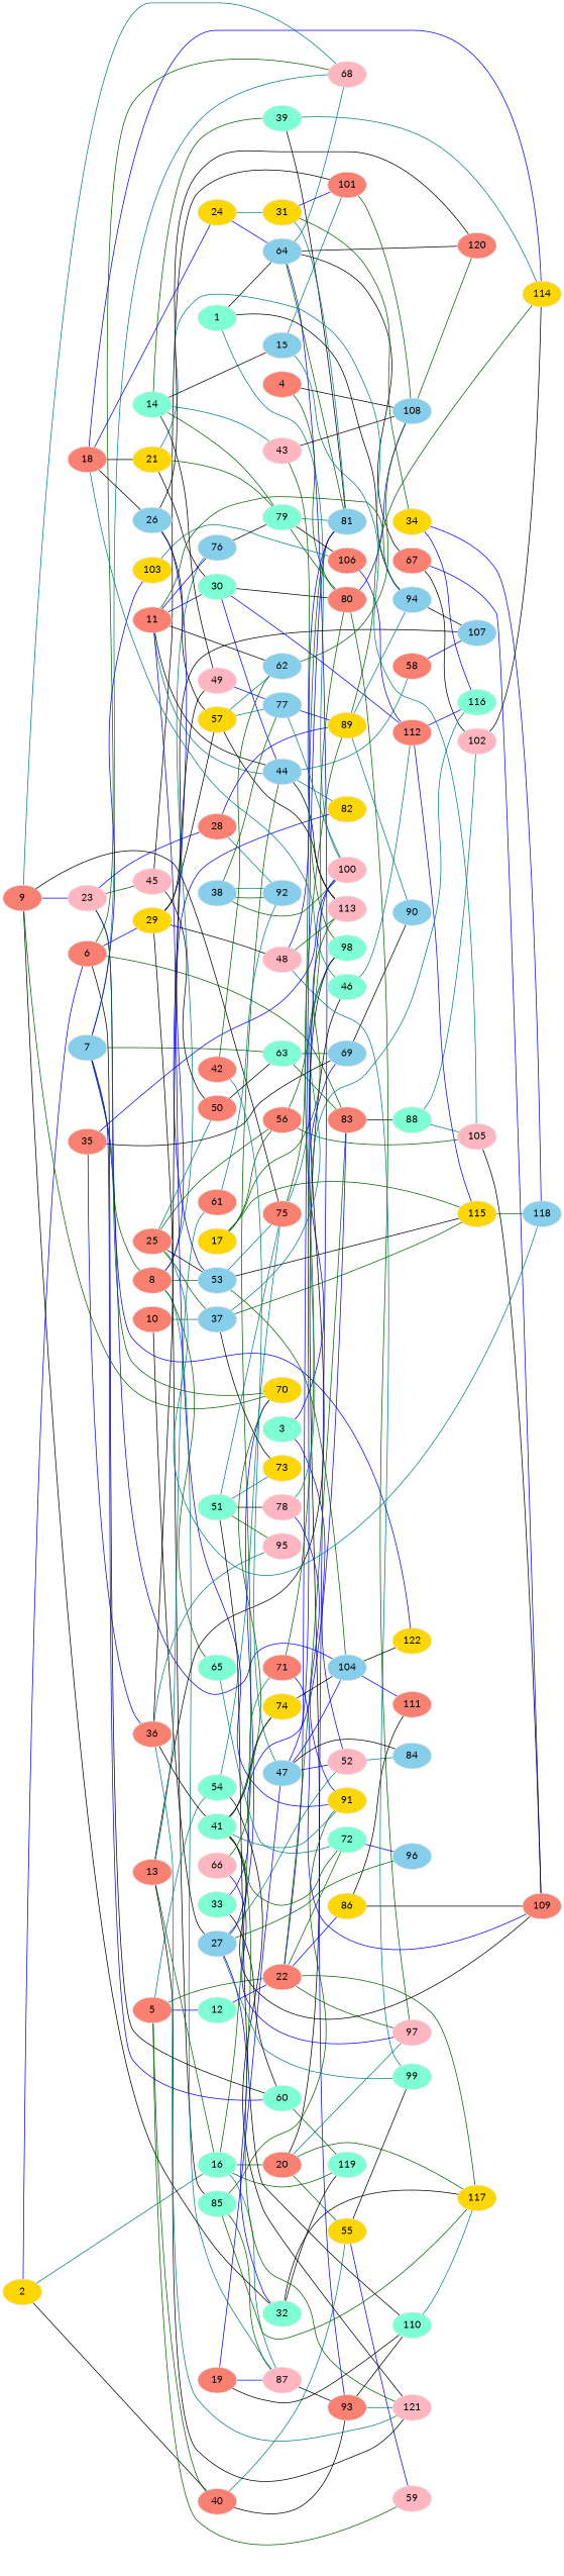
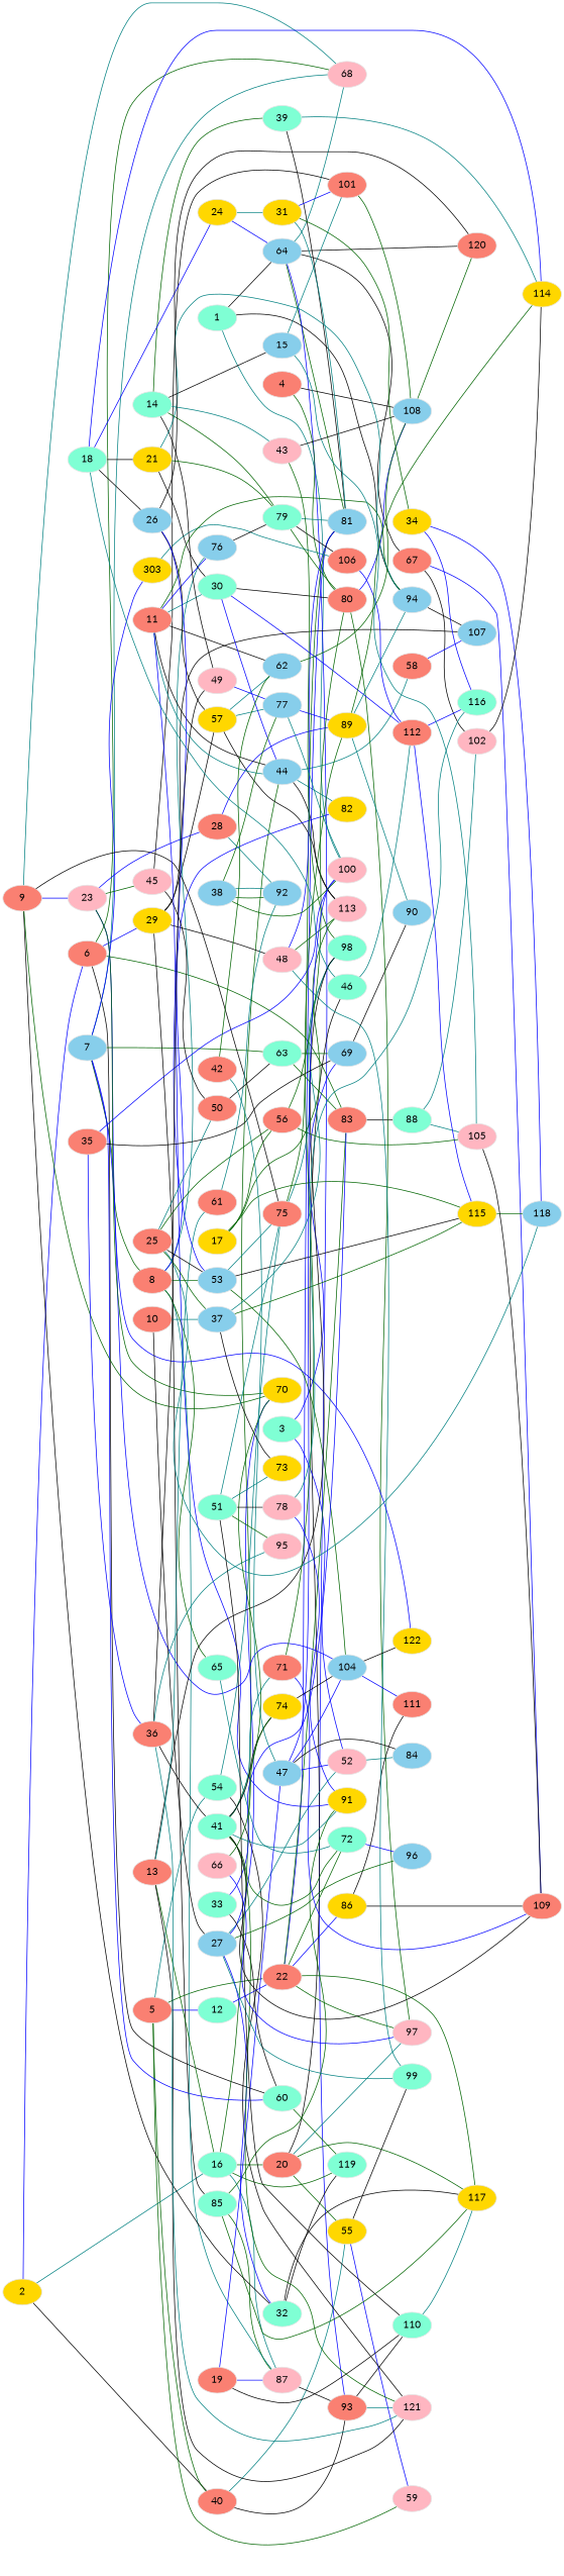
  graph {
    fontname=Lato
    rankdir=LR
    node [color=gray90 fillcolor=salmon fontname=Lato style=filled]
    edge [color=black fontname=Lato]
    1 [fillcolor=aquamarine]
    64 [fillcolor=skyblue]
    94 [fillcolor=skyblue]
    100 [fillcolor=lightpink]
    68 [fillcolor=lightpink]
    81 [fillcolor=skyblue]
    120
    93
    67
    107 [fillcolor=skyblue]
    2 [fillcolor=gold]
    6
    16 [fillcolor=aquamarine]
    40
    29 [fillcolor=gold]
    60 [fillcolor=aquamarine]
    83
    87 [fillcolor=lightpink]
    44 [fillcolor=skyblue]
    20
    119 [fillcolor=aquamarine]
    55 [fillcolor=gold]
    3 [fillcolor=aquamarine]
    52 [fillcolor=lightpink]
    69 [fillcolor=skyblue]
    84 [fillcolor=skyblue]
    90 [fillcolor=skyblue]
    4
    80
    108 [fillcolor=skyblue]
    97 [fillcolor=lightpink]
    5
    22
    54 [fillcolor=aquamarine]
    59 [fillcolor=lightpink]
    12 [fillcolor=aquamarine]
    117 [fillcolor=gold]
    72 [fillcolor=aquamarine]
    86 [fillcolor=gold]
    75
    121 [fillcolor=lightpink]
    57 [fillcolor=gold]
    48 [fillcolor=lightpink]
    85 [fillcolor=aquamarine]
    88 [fillcolor=aquamarine]
    7 [fillcolor=skyblue]
    8
    63 [fillcolor=aquamarine]
-   103 [fillcolor=gold]
+   103 [fillcolor=gold label=303]
    104 [fillcolor=skyblue]
    53 [fillcolor=skyblue]
    65 [fillcolor=aquamarine]
    76 [fillcolor=skyblue]
    82 [fillcolor=gold]
    106
    122 [fillcolor=gold]
    111
    115 [fillcolor=gold]
    79 [fillcolor=aquamarine]
    9
    23 [fillcolor=lightpink]
    32 [fillcolor=aquamarine]
    70 [fillcolor=gold]
    28
    45 [fillcolor=lightpink]
    98 [fillcolor=aquamarine]
    27 [fillcolor=skyblue]
    10
    37 [fillcolor=skyblue]
    96 [fillcolor=skyblue]
    99 [fillcolor=aquamarine]
    73 [fillcolor=gold]
    11
    30 [fillcolor=aquamarine]
    62 [fillcolor=skyblue]
    91 [fillcolor=gold]
    112
    113 [fillcolor=lightpink]
    58
    13
    61
    92 [fillcolor=skyblue]
    14 [fillcolor=aquamarine]
    15 [fillcolor=skyblue]
    39 [fillcolor=aquamarine]
    43 [fillcolor=lightpink]
    49 [fillcolor=lightpink]
    101
    105 [fillcolor=lightpink]
    114 [fillcolor=gold]
    77 [fillcolor=skyblue]
    109
    46 [fillcolor=aquamarine]
    17 [fillcolor=gold]
    56
    118 [fillcolor=skyblue]
    21 [fillcolor=gold]
-   18
+   18 [fillcolor=aquamarine]
    24 [fillcolor=gold]
    26 [fillcolor=skyblue]
    31 [fillcolor=gold]
    19
    47 [fillcolor=skyblue]
    110 [fillcolor=aquamarine]
    89 [fillcolor=gold]
    50
    34 [fillcolor=gold]
    25
    116 [fillcolor=aquamarine]
    33 [fillcolor=aquamarine]
    35
    36
    41 [fillcolor=aquamarine]
    95 [fillcolor=lightpink]
    71
    74 [fillcolor=gold]
    38 [fillcolor=skyblue]
    42
    51 [fillcolor=aquamarine]
    78 [fillcolor=lightpink]
    102 [fillcolor=lightpink]
    66 [fillcolor=lightpink]
    1 -- 64
    1 -- 94
    1 -- 100 [color=teal]
    64 -- 68 [color=teal]
    64 -- 81 [color=darkgreen]
    64 -- 120
    64 -- 93 [color=blue]
    64 -- 67
    94 -- 107
    93 -- 121 [color=teal]
    93 -- 110
    67 -- 109 [color=blue]
    67 -- 102
    2 -- 6 [color=blue]
    2 -- 16 [color=teal]
    2 -- 40
    6 -- 68 [color=darkgreen]
    6 -- 29 [color=blue]
    6 -- 60
    6 -- 83 [color=darkgreen]
    16 -- 87 [color=teal]
    16 -- 44 [color=darkgreen]
    16 -- 20 [color=darkgreen]
    16 -- 119 [color=darkgreen]
    40 -- 93
    40 -- 55 [color=teal]
    29 -- 107
    29 -- 57
    29 -- 48
    29 -- 85
    60 -- 119 [color=darkgreen]
    83 -- 88
    87 -- 93
    44 -- 82 [color=teal]
    44 -- 113
    44 -- 58 [color=teal]
    20 -- 55 [color=darkgreen]
    20 -- 97 [color=teal]
    20 -- 117 [color=darkgreen]
    20 -- 46
    55 -- 59 [color=blue]
    55 -- 99
    3 -- 52 [color=blue]
    3 -- 69 [color=blue]
    52 -- 84 [color=teal]
    69 -- 90
    4 -- 80 [color=darkgreen]
    4 -- 108
    80 -- 108 [color=blue]
    80 -- 97 [color=darkgreen]
    108 -- 120 [color=darkgreen]
    5 -- 40 [color=darkgreen]
    5 -- 22 [color=darkgreen]
    5 -- 54 [color=teal]
    5 -- 59 [color=darkgreen]
    5 -- 12 [color=blue]
    22 -- 81 [color=blue]
    22 -- 83 [color=darkgreen]
    22 -- 97 [color=darkgreen]
    22 -- 117 [color=darkgreen]
    22 -- 72 [color=darkgreen]
    22 -- 86 [color=blue]
    54 -- 75 [color=teal]
    54 -- 121
    12 -- 22 [color=blue]
    72 -- 96 [color=blue]
    86 -- 111
    86 -- 109
    75 -- 81 [color=darkgreen]
    75 -- 98 [color=teal]
    57 -- 62 [color=teal]
    57 -- 113
    57 -- 77 [color=teal]
    48 -- 81 [color=blue]
    48 -- 99 [color=teal]
    48 -- 113 [color=darkgreen]
    85 -- 87 [color=darkgreen]
    85 -- 117 [color=darkgreen]
    85 -- 91 [color=darkgreen]
    88 -- 105 [color=teal]
    88 -- 102 [color=teal]
    7 -- 68 [color=teal]
    7 -- 60 [color=blue]
    7 -- 8 [color=darkgreen]
    7 -- 63 [color=darkgreen]
    7 -- 103 [color=blue]
    7 -- 104 [color=blue]
    8 -- 87 [color=teal]
    8 -- 53 [color=darkgreen]
    8 -- 65 [color=darkgreen]
    8 -- 76 [color=teal]
    8 -- 82 [color=blue]
    63 -- 83 [color=darkgreen]
    63 -- 69 [color=darkgreen]
    103 -- 106 [color=teal]
    104 -- 122
    104 -- 111 [color=blue]
    53 -- 75 [color=teal]
    53 -- 104 [color=darkgreen]
    53 -- 115
    65 -- 72 [color=teal]
    76 -- 79
    106 -- 112 [color=blue]
    115 -- 118 [color=darkgreen]
    79 -- 81 [color=teal]
    79 -- 80 [color=darkgreen]
    79 -- 106
    9 -- 68 [color=teal]
    9 -- 75
    9 -- 23 [color=blue]
    9 -- 32
    9 -- 70 [color=darkgreen]
    23 -- 122 [color=blue]
    23 -- 70 [color=darkgreen]
    23 -- 28 [color=blue]
    23 -- 45 [color=darkgreen]
    32 -- 119
    32 -- 117
    28 -- 92 [color=teal]
    28 -- 89 [color=blue]
    45 -- 101
    45 -- 50
    27 -- 52 [color=teal]
    27 -- 32 [color=blue]
    27 -- 70 [color=blue]
    27 -- 96 [color=darkgreen]
    27 -- 99 [color=teal]
    10 -- 27
    10 -- 37 [color=teal]
    37 -- 115 [color=darkgreen]
    37 -- 98 [color=teal]
    37 -- 73
    11 -- 94 [color=darkgreen]
    11 -- 44 [color=teal]
    11 -- 44
    11 -- 76 [color=blue]
-   11 -- 30 [color=blue]
+   11 -- 30 [color=teal]
    11 -- 62
    11 -- 91 [color=blue]
    30 -- 44 [color=blue]
    30 -- 80
    30 -- 112 [color=blue]
    62 -- 108 [color=darkgreen]
    112 -- 115 [color=blue]
    112 -- 116 [color=blue]
    58 -- 107 [color=blue]
    13 -- 16 [color=darkgreen]
    13 -- 121
    13 -- 98
    13 -- 61 [color=teal]
    61 -- 92 [color=teal]
    14 -- 79 [color=darkgreen]
    14 -- 15
    14 -- 39 [color=darkgreen]
    14 -- 43 [color=teal]
    14 -- 49
    15 -- 101 [color=teal]
    15 -- 105 [color=teal]
    39 -- 81
    39 -- 114 [color=teal]
    43 -- 108
    43 -- 98 [color=darkgreen]
    49 -- 77 [color=blue]
    101 -- 108 [color=darkgreen]
    105 -- 109
    77 -- 100 [color=teal]
    77 -- 89 [color=blue]
    46 -- 112 [color=teal]
    17 -- 115 [color=darkgreen]
    17 -- 113 [color=darkgreen]
    17 -- 56 [color=darkgreen]
    56 -- 80 [color=darkgreen]
    56 -- 105 [color=darkgreen]
    21 -- 94 [color=teal]
    21 -- 79 [color=darkgreen]
    21 -- 30
    18 -- 114 [color=blue]
    18 -- 46 [color=teal]
    18 -- 21
    18 -- 24 [color=blue]
    18 -- 26
    24 -- 64 [color=blue]
    24 -- 31 [color=teal]
    26 -- 120
    26 -- 57
    26 -- 53 [color=blue]
    31 -- 81 [color=teal]
    31 -- 101 [color=blue]
    31 -- 34 [color=darkgreen]
    19 -- 87 [color=blue]
    19 -- 47 [color=blue]
    19 -- 110
    47 -- 100 [color=blue]
    47 -- 52 [color=blue]
    47 -- 84
    47 -- 104 [color=blue]
    110 -- 117 [color=teal]
    89 -- 94 [color=teal]
    89 -- 90 [color=teal]
    89 -- 114 [color=darkgreen]
    50 -- 63
    34 -- 118 [color=blue]
    34 -- 116 [color=blue]
    25 -- 53
    25 -- 37 [color=darkgreen]
    25 -- 56 [color=darkgreen]
    25 -- 118 [color=teal]
    25 -- 50 [color=teal]
    33 -- 60
    33 -- 83 [color=blue]
    35 -- 100 [color=blue]
    35 -- 69
    35 -- 36 [color=blue]
    36 -- 121 [color=teal]
    36 -- 49
    36 -- 41
    36 -- 95 [color=teal]
    41 -- 72 [color=darkgreen]
    41 -- 121 [color=darkgreen]
    41 -- 70 [color=darkgreen]
    41 -- 91 [color=teal]
    41 -- 109
    41 -- 71 [color=teal]
    41 -- 74
    71 -- 109 [color=blue]
    71 -- 89 [color=darkgreen]
    74 -- 104
    38 -- 100 [color=darkgreen]
    38 -- 92 [color=darkgreen]
    38 -- 92 [color=teal]
    38 -- 77 [color=darkgreen]
    42 -- 62 [color=darkgreen]
    42 -- 47 [color=teal]
    51 -- 75 [color=teal]
    51 -- 73 [color=teal]
    51 -- 110
    51 -- 95 [color=darkgreen]
    51 -- 78
    78 -- 91 [color=blue]
    78 -- 116 [color=teal]
    102 -- 114
    66 -- 97 [color=blue]
    66 -- 74 [color=darkgreen]
  }
